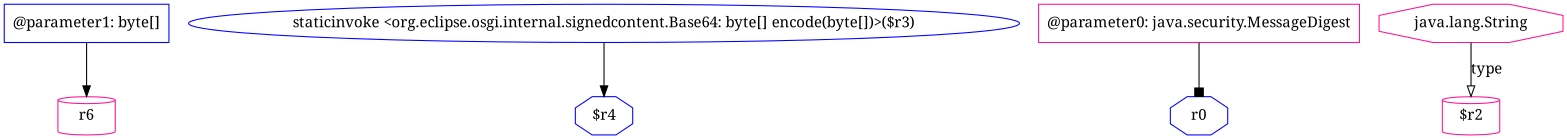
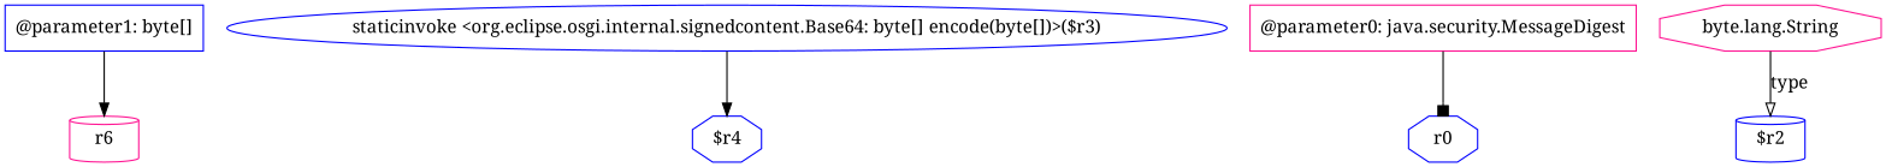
  digraph {
    fontname="Noto Serif"
    node [color=blue fontname="Noto Serif" shape=octagon]
    edge [arrowhead=normal fontname="Noto Serif"]
    n1 [label="@parameter1: byte[]" shape=box]
    n2 [color=deeppink label=r6 shape=cylinder]
    n3 [label="staticinvoke <org.eclipse.osgi.internal.signedcontent.Base64: byte[] encode(byte[])>($r3)" shape=ellipse]
    n4 [label="$r4"]
    n5 [color=deeppink label="@parameter0: java.security.MessageDigest" shape=box]
    n6 [label=r0]
-   n7 [color=deeppink label="java.lang.String"]
-   n8 [color=deeppink label="$r2" shape=cylinder]
+   n7 [color=deeppink label="byte.lang.String"]
+   n8 [label="$r2" shape=cylinder]
    n1 -> n2
    n3 -> n4
    n5 -> n6 [arrowhead=box]
    n7 -> n8 [arrowhead=onormal label=type]
  }
